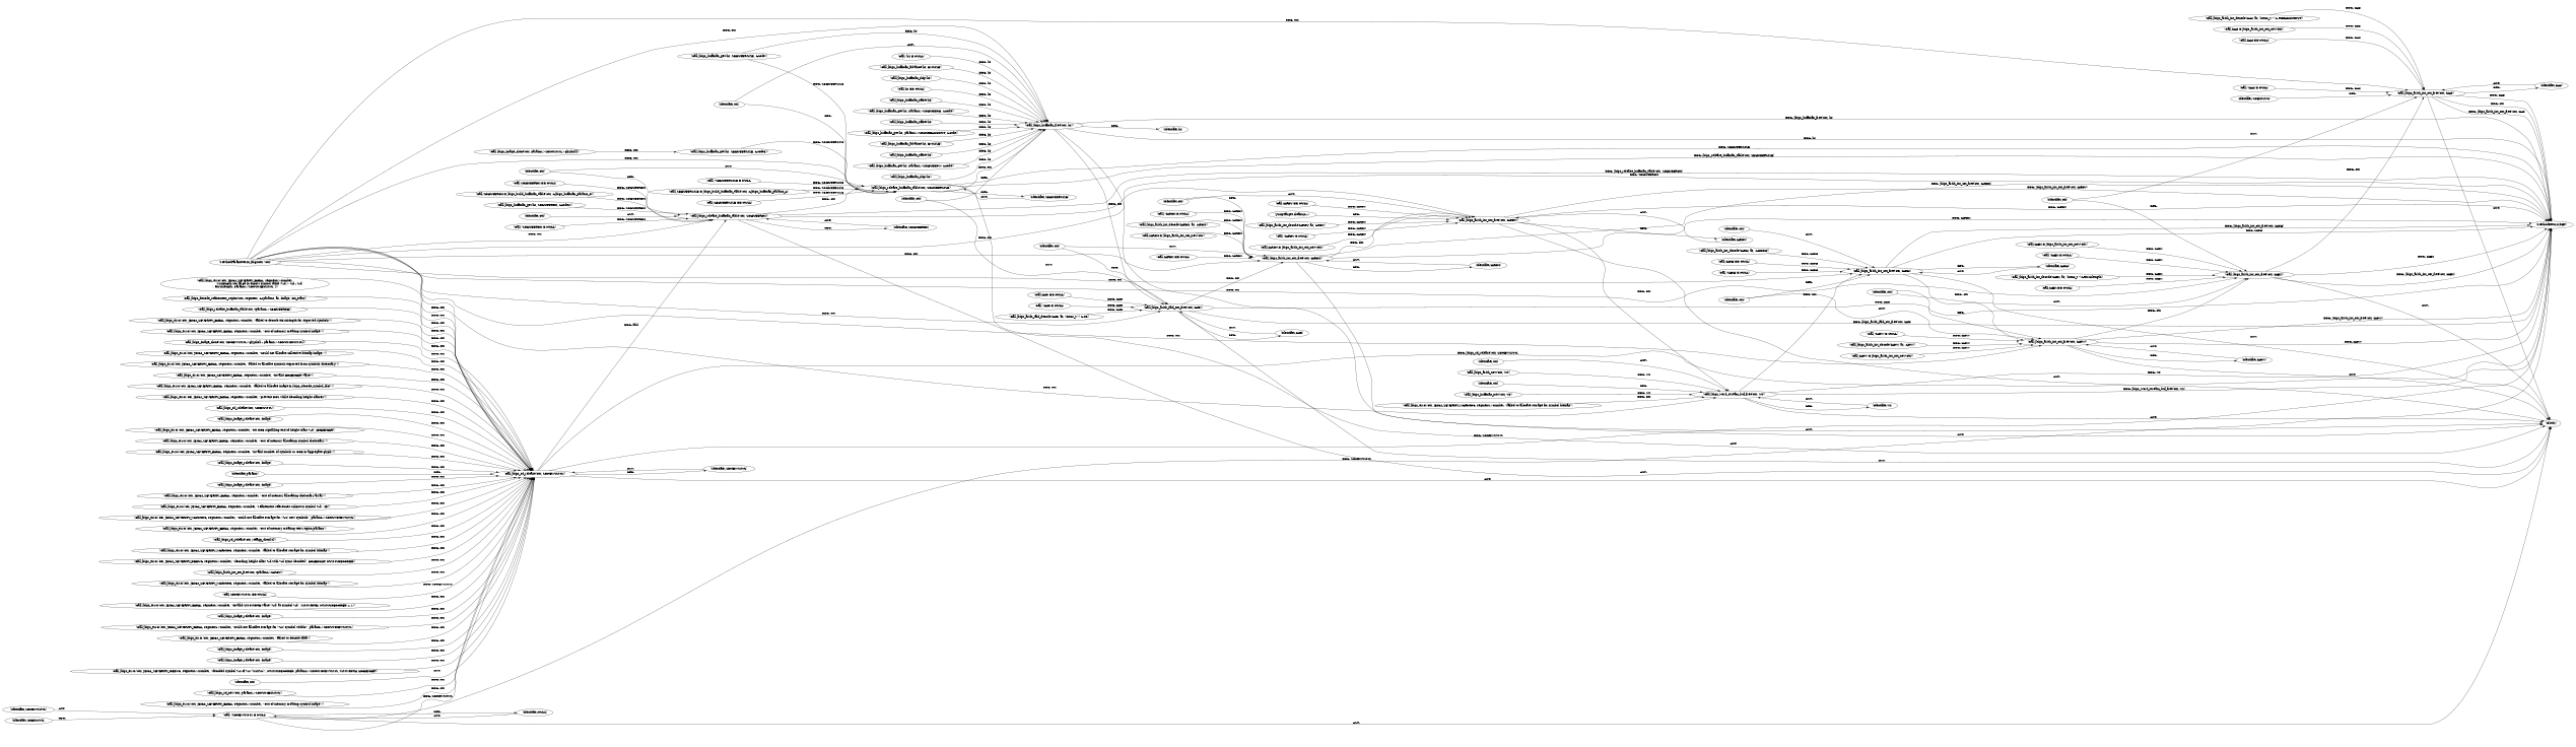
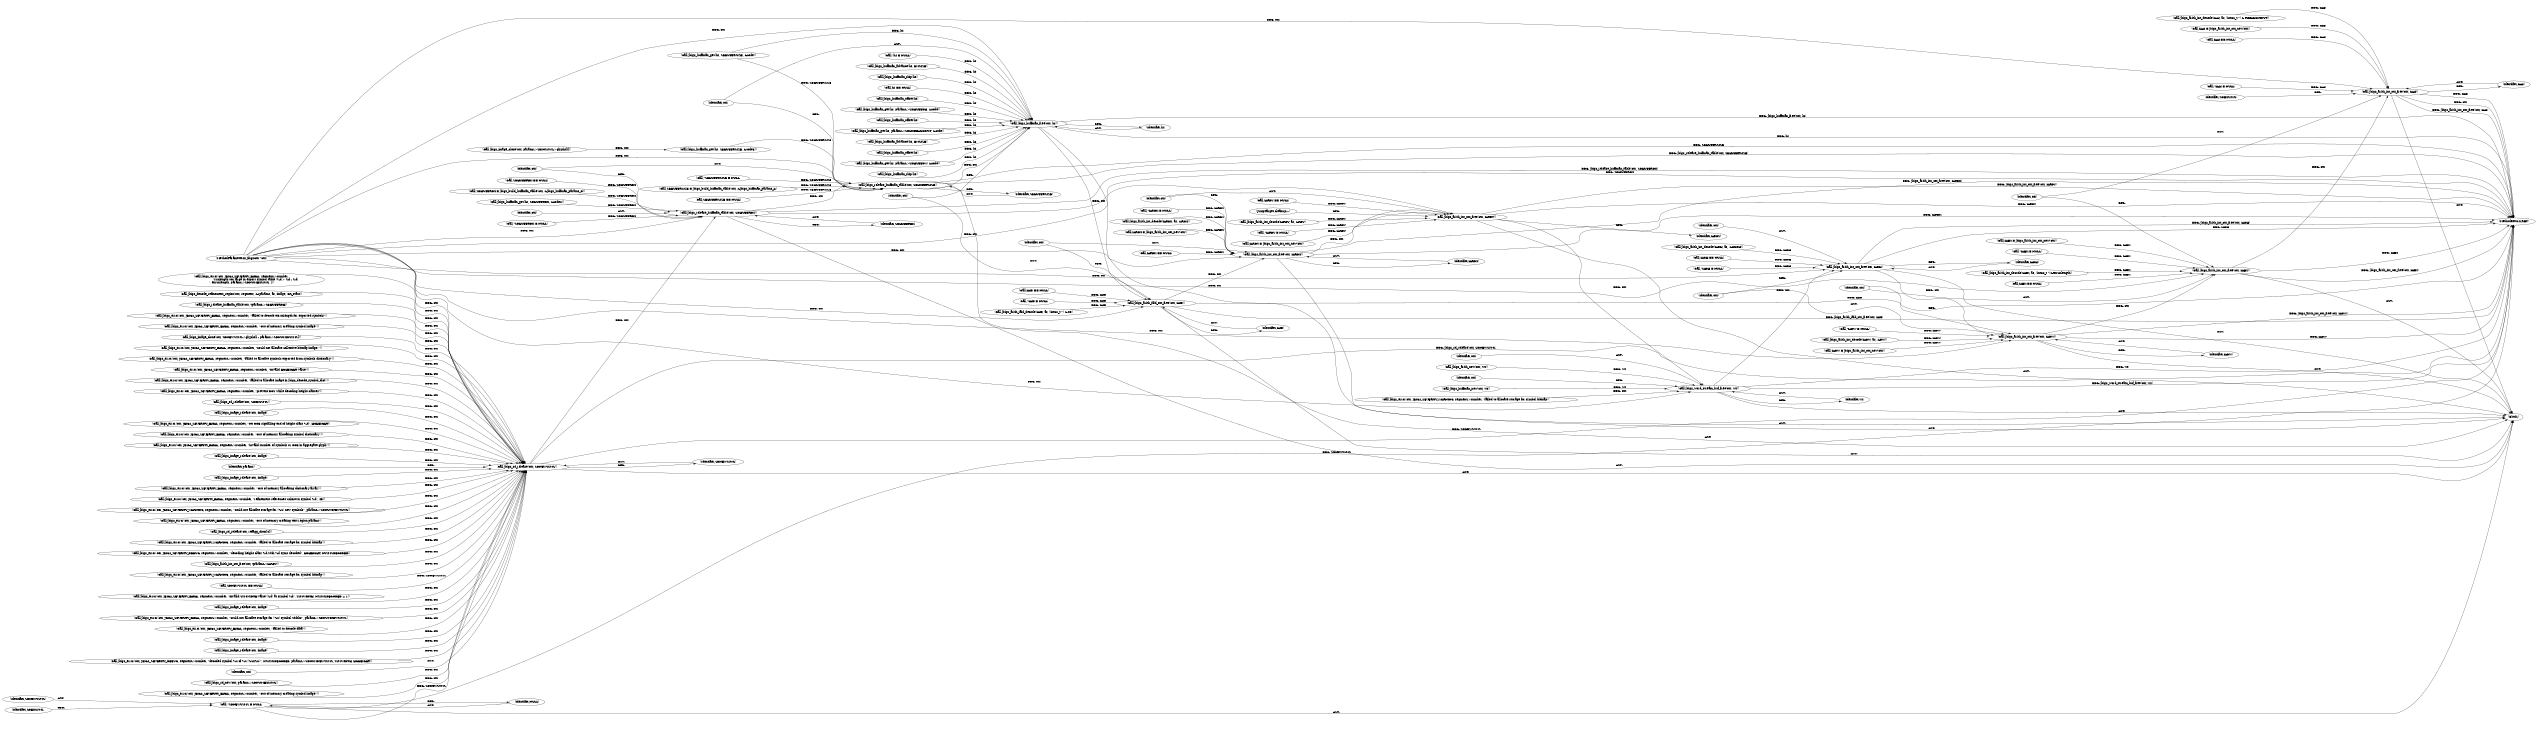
  digraph {
    rankdir=LR
    n1 [label="(Call,*SDNEWSYMS = NULL)"]
    n2 [label="(Call,jbig2_sd_release(ctx, SDNEWSYMS))"]
    n3 [label="(Block,)"]
    n4 [label="(Identifier,NULL)"]
    n5 [label="(MethodReturn,RET)"]
    n6 [label="(Call,jbig2_release_huffman_table(ctx, SDHUFFRDX))"]
    n7 [label="(Identifier,SDNEWSYMS)"]
    n8 [label="(Call,jbig2_release_huffman_table(ctx, SBHUFFRSIZE))"]
    n9 [label="(Identifier,SDHUFFRDX)"]
    n10 [label="(Call,jbig2_huffman_free(ctx, hs))"]
    n11 [label="(Identifier,SBHUFFRSIZE)"]
    n12 [label="(Call,jbig2_arith_iaid_ctx_free(ctx, IAID))"]
    n13 [label="(Identifier,hs)"]
    n14 [label="(Call,jbig2_arith_int_ctx_free(ctx, IARDX))"]
    n15 [label="(Identifier,IAID)"]
    n16 [label="(Call,jbig2_arith_int_ctx_free(ctx, IARDY))"]
    n17 [label="(Identifier,IARDX)"]
    n18 [label="(Call,jbig2_word_stream_buf_free(ctx, ws))"]
    n19 [label="(Identifier,IARDY)"]
    n20 [label="(Call,jbig2_arith_int_ctx_free(ctx, IADH))"]
    n21 [label="(Identifier,ws)"]
    n22 [label="(Call,jbig2_arith_int_ctx_free(ctx, IADW))"]
    n23 [label="(Identifier,IADH)"]
    n24 [label="(Call,jbig2_arith_int_ctx_free(ctx, IAEX))"]
    n25 [label="(Identifier,IADW)"]
    n26 [label="(Call,jbig2_arith_int_ctx_free(ctx, IAAI))"]
    n27 [label="(Identifier,IAAI)"]
    n28 [label="(Call,IARDX == NULL)"]
    n29 [label="(Call,*hs = NULL)"]
    n30 [label="(Call,jbig2_error(ctx, JBIG2_SEVERITY_FATAL, segment->number, \"Invalid SYMWIDTH value (%d) at symbol %d\", SYMWIDTH, NSYMSDECODED + 1))"]
    n31 [label="(Call,jbig2_image_release(ctx, image))"]
    n32 [label="(Call,jbig2_error(ctx, JBIG2_SEVERITY_FATAL, segment->number, \"could not allocate storage for (%u) symbol widths\", params->SDNUMNEWSYMS))"]
    n33 [label="(Call,jbig2_arith_new(ctx, ws))"]
    n34 [label="(Identifier,SDEXSYMS)"]
    n35 [label="(Call,jbig2_huffman_get(hs, SDHUFFRDX, &code2))"]
    n36 [label="(Call,*IARDX = NULL)"]
    n37 [label="(Call,jbig2_error(ctx, JBIG2_SEVERITY_FATAL, segment->number, \"failed to decode data\"))"]
    n38 [label="(Call,jbig2_huffman_advance(hs, BMSIZE))"]
    n39 [label="(Call,IADW = jbig2_arith_int_ctx_new(ctx))"]
    n40 [label="(Call,jbig2_huffman_skip(hs))"]
    n41 [label="(Call,jbig2_arith_int_decode(IARDY, as, &RDY))"]
    n42 [label="(Call,*IAID = NULL)"]
    n43 [label="(Call,jbig2_image_release(ctx, image))"]
    n44 [label="(Identifier,ctx)"]
    n45 [label="(Call,jbig2_image_release(ctx, image))"]
    n46 [label="(Call,jbig2_error(ctx, JBIG2_SEVERITY_DEBUG, segment->number, \"decoded symbol %u of %u (%ux%u)\", NSYMSDECODED, params->SDNUMNEWSYMS, SYMWIDTH, HCHEIGHT))"]
    n47 [label="(Call,hs == NULL)"]
    n48 [label="(Identifier,ctx)"]
    n49 [label="(Call,jbig2_arith_int_decode(IAAI, as, (int32_t *) & REFAGGNINST))"]
    n50 [label="(Call,jbig2_sd_new(ctx, params->SDNUMEXSYMS))"]
    n51 [label="(Call,jbig2_error(ctx, JBIG2_SEVERITY_FATAL, segment->number, \"Out of memory creating symbol image\"))"]
    n52 [label="(Identifier,SDNEWSYMS)"]
    n53 [label="(Call,jbig2_error(ctx, JBIG2_SEVERITY_FATAL, segment->number,\n                                \"runlength too large in export symbol table (%d > %d - %d)\n\", exrunlength, params->SDNUMEXSYMS, j))"]
    n54 [label="(Identifier,ctx)"]
    n55 [label="(Call,jbig2_decode_refinement_region(ctx, segment, &rparams, as, image, GR_stats))"]
    n56 [label="(Call,jbig2_huffman_offset(hs))"]
    n57 [label="(Call,jbig2_huffman_get(hs, params->SDHUFFDH, &code))"]
    n58 [label="(Call,jbig2_release_huffman_table(ctx, tparams->SBHUFFRDH))"]
    n59 [label="(Call,jbig2_error(ctx, JBIG2_SEVERITY_FATAL, segment->number, \"failed to decode exrunlength for exported symbols\"))"]
    n60 [label="(Identifier,ctx)"]
    n61 [label="(Call,jbig2_huffman_offset(hs))"]
    n62 [label="(Call,*IARDY = NULL)"]
    n63 [label="(Call,SBHUFFRSIZE == NULL)"]
    n64 [label="(Call,IAAI = jbig2_arith_int_ctx_new(ctx))"]
    n65 [label="(Call,jbig2_error(ctx, JBIG2_SEVERITY_FATAL, segment->number, \"Out of memory creating symbol image\"))"]
    n66 [label="(Call,jbig2_huffman_get(hs, SBHUFFRSIZE, &code))"]
    n67 [label="(Call,*IAEX = NULL)"]
    n68 [label="(Call,jbig2_arith_int_decode(IARDX, as, &RDX))"]
    n69 [label="(Call,jbig2_image_clone(ctx, SDNEWSYMS->glyphs[i - params->SDNUMINSYMS]))"]
    n70 [label="(Call,*SBHUFFRSIZE = NULL)"]
    n71 [label="(Call,jbig2_error(ctx, JBIG2_SEVERITY_FATAL, segment->number, \"could not allocate collective bitmap image!\"))"]
    n72 [label="(Call,SBHUFFRSIZE = jbig2_build_huffman_table(ctx, &jbig2_huffman_params_A))"]
    n73 [label="(Identifier,ctx)"]
    n74 [label="(Identifier,ctx)"]
    n75 [label="(Call,jbig2_error(ctx, JBIG2_SEVERITY_FATAL, segment->number, \"failed to allocate symbols exported from symbols dictionary\"))"]
    n76 [label="(Call,jbig2_error(ctx, JBIG2_SEVERITY_FATAL, segment->number, \"Invalid HCHEIGHT value\"))"]
    n77 [label="(Call,jbig2_error(ctx, JBIG2_SEVERITY_FATAL, segment->number, \"failed to allocate image in jbig2_decode_symbol_dict\"))"]
    n78 [label="(Call,jbig2_error(ctx, JBIG2_SEVERITY_FATAL, segment->number, \"prevent DOS while decoding height classes\"))"]
    n79 [label="(Call,jbig2_sd_release(ctx, SDEXSYMS))"]
    n80 [label="(Call,jbig2_arith_iaid_decode(IAID, as, (int32_t *) & ID))"]
    n81 [label="(Call,jbig2_huffman_get(hs, params->SDHUFFAGGINST, &code))"]
    n82 [label="(Call,IADH == NULL)"]
    n83 [label="(Call,jbig2_image_release(ctx, image))"]
    n84 [label="(Call,jbig2_huffman_advance(hs, BMSIZE))"]
    n85 [label="(Identifier,ctx)"]
    n86 [label="(Call,jbig2_huffman_new(ctx, ws))"]
    n87 [label="(Call,IARDY = jbig2_arith_int_ctx_new(ctx))"]
    n88 [label="(Call,IARDX = jbig2_arith_int_ctx_new(ctx))"]
    n89 [label="(Identifier,ctx)"]
    n90 [label="(Call,jbig2_error(ctx, JBIG2_SEVERITY_WARNING, segment->number, \"failed to allocate storage for symbol bitmap\"))"]
    n91 [label="(Call,jbig2_error(ctx, JBIG2_SEVERITY_FATAL, segment->number, \"No OOB signalling end of height class %d\", HCHEIGHT))"]
    n92 [label="(Call,*IADH = NULL)"]
    n93 [label="(Call,jbig2_huffman_get(hs, params->SDHUFFDW, &code))"]
    n94 [label="(Identifier,ctx)"]
    n95 [label="(Call,jbig2_error(ctx, JBIG2_SEVERITY_FATAL, segment->number, \"Out of memory allocating symbol dictionary\"))"]
    n96 [label="(Call,jbig2_huffman_skip(hs))"]
    n97 [label="(MethodParameterIn,Jbig2Ctx *ctx)"]
    n98 [label="(Call,jbig2_error(ctx, JBIG2_SEVERITY_FATAL, segment->number, \"invalid number of symbols or OOB in aggregate glyph\"))"]
    n99 [label="(Call,jbig2_image_release(ctx, image))"]
    n100 [label="(Call,SDHUFFRDX == NULL)"]
    n101 [label="(Call,IARDY == NULL)"]
    n102 [label="(JumpTarget,cleanup1:)"]
    n103 [label="(Identifier,params)"]
    n104 [label="(Call,*IADW = NULL)"]
    n105 [label="(Call,jbig2_arith_int_decode(IAEX, as, (int32_t *)&exrunlength))"]
    n106 [label="(Call,IAEX == NULL)"]
    n107 [label="(Call,jbig2_image_release(ctx, image))"]
    n108 [label="(Call,IAEX = jbig2_arith_int_ctx_new(ctx))"]
    n109 [label="(Identifier,ctx)"]
    n110 [label="(Identifier,SDEXSYMS)"]
    n111 [label="(Call,jbig2_arith_int_decode(IADW, as, &DW))"]
    n112 [label="(Call,IAID == NULL)"]
    n113 [label="(Call,jbig2_error(ctx, JBIG2_SEVERITY_FATAL, segment->number, \"Out of memory allocating dictionary array\"))"]
    n114 [label="(Call,jbig2_image_clone(ctx, params->SDINSYMS->glyphs[i]))"]
    n115 [label="(Call,jbig2_huffman_get(hs, SBHUFFRSIZE, &code3))"]
    n116 [label="(Call,jbig2_huffman_offset(hs))"]
    n117 [label="(Call,jbig2_error(ctx, JBIG2_SEVERITY_FATAL, segment->number, \"refinement references unknown symbol %d\", ID))"]
    n118 [label="(Identifier,ctx)"]
    n119 [label="(Call,jbig2_error(ctx, JBIG2_SEVERITY_WARNING, segment->number, \"could not allocate storage for (%u) new symbols\", params->SDNUMNEWSYMS))"]
    n120 [label="(Call,jbig2_error(ctx, JBIG2_SEVERITY_FATAL, segment->number, \"Out of memory creating text region params\"))"]
    n121 [label="(Call,*SDHUFFRDX = NULL)"]
    n122 [label="(Call,jbig2_arith_int_decode(IADH, as, &HCDH))"]
    n123 [label="(Call,jbig2_sd_release(ctx, refagg_dicts[0]))"]
    n124 [label="(Identifier,ctx)"]
    n125 [label="(Call,IAAI == NULL)"]
    n126 [label="(Call,SDHUFFRDX = jbig2_build_huffman_table(ctx, &jbig2_huffman_params_O))"]
    n127 [label="(Call,jbig2_error(ctx, JBIG2_SEVERITY_WARNING, segment->number, \"failed to allocate storage for symbol bitmap\"))"]
    n128 [label="(Call,jbig2_error(ctx, JBIG2_SEVERITY_DEBUG, segment->number, \"decoding height class %d with %d syms decoded\", HCHEIGHT, NSYMSDECODED))"]
    n129 [label="(Call,jbig2_arith_int_ctx_free(ctx, tparams->IARDY))"]
    n130 [label="(Call,*IAAI = NULL)"]
    n131 [label="(Call,jbig2_error(ctx, JBIG2_SEVERITY_WARNING, segment->number, \"failed to allocate storage for symbol bitmap\"))"]
    n132 [label="(Identifier,ctx)"]
    n133 [label="(Call,SDNEWSYMS == NULL)"]
    n1 -> n2 [label="DDG: SDNEWSYMS"]
    n1 -> n3 [label="AST: "]
    n1 -> n4 [label="CFG: "]
    n1 -> n5 [label="DDG: SDNEWSYMS"]
    n2 -> n3 [label="AST: "]
    n2 -> n5 [label="DDG: jbig2_sd_release(ctx, SDNEWSYMS)"]
    n2 -> n5 [label="DDG: SDNEWSYMS"]
-   n2 -> n6 [label="DDG: iaid"]
+   n2 -> n6 [label="DDG: ctx"]
    n2 -> n7 [label="CFG: "]
    n4 -> n1 [label="AST: "]
    n6 -> n3 [label="AST: "]
    n6 -> n5 [label="DDG: SDHUFFRDX"]
    n6 -> n5 [label="DDG: jbig2_release_huffman_table(ctx, SDHUFFRDX)"]
    n6 -> n8 [label="DDG: ctx"]
    n6 -> n9 [label="CFG: "]
    n7 -> n2 [label="AST: "]
    n8 -> n3 [label="AST: "]
    n8 -> n5 [label="DDG: jbig2_release_huffman_table(ctx, SBHUFFRSIZE)"]
    n8 -> n5 [label="DDG: SBHUFFRSIZE"]
    n8 -> n10 [label="DDG: ctx"]
    n8 -> n11 [label="CFG: "]
    n9 -> n6 [label="AST: "]
    n10 -> n3 [label="AST: "]
    n10 -> n5 [label="DDG: jbig2_huffman_free(ctx, hs)"]
    n10 -> n5 [label="DDG: hs"]
    n10 -> n12 [label="DDG: ctx"]
    n10 -> n13 [label="CFG: "]
    n11 -> n8 [label="AST: "]
    n12 -> n3 [label="AST: "]
    n12 -> n5 [label="DDG: jbig2_arith_iaid_ctx_free(ctx, IAID)"]
    n12 -> n5 [label="DDG: IAID"]
    n12 -> n14 [label="DDG: ctx"]
    n12 -> n15 [label="CFG: "]
+   n13 -> n10 [label="AST: "]
    n14 -> n3 [label="AST: "]
    n14 -> n5 [label="DDG: jbig2_arith_int_ctx_free(ctx, IARDX)"]
    n14 -> n5 [label="DDG: IARDX"]
    n14 -> n16 [label="DDG: ctx"]
    n14 -> n17 [label="CFG: "]
    n15 -> n12 [label="AST: "]
    n16 -> n3 [label="AST: "]
    n16 -> n5 [label="DDG: IARDY"]
    n16 -> n5 [label="DDG: jbig2_arith_int_ctx_free(ctx, IARDY)"]
    n16 -> n18 [label="DDG: ctx"]
    n16 -> n19 [label="CFG: "]
    n17 -> n14 [label="AST: "]
    n18 -> n3 [label="AST: "]
    n18 -> n5 [label="DDG: jbig2_word_stream_buf_free(ctx, ws)"]
    n18 -> n5 [label="DDG: ws"]
    n18 -> n20 [label="DDG: ctx"]
    n18 -> n21 [label="CFG: "]
-   n19 -> n16 [label="AST: "]
    n20 -> n3 [label="AST: "]
    n20 -> n5 [label="DDG: jbig2_arith_int_ctx_free(ctx, IADH)"]
    n20 -> n5 [label="DDG: IADH"]
    n20 -> n22 [label="DDG: ctx"]
    n20 -> n23 [label="CFG: "]
    n21 -> n18 [label="AST: "]
    n22 -> n3 [label="AST: "]
    n22 -> n5 [label="DDG: jbig2_arith_int_ctx_free(ctx, IADW)"]
    n22 -> n5 [label="DDG: IADW"]
    n22 -> n24 [label="DDG: ctx"]
    n22 -> n25 [label="CFG: "]
    n23 -> n20 [label="AST: "]
    n24 -> n3 [label="AST: "]
    n24 -> n5 [label="DDG: jbig2_arith_int_ctx_free(ctx, IAEX)"]
    n24 -> n5 [label="DDG: IAEX"]
    n24 -> n26 [label="DDG: ctx"]
    n25 -> n22 [label="AST: "]
    n26 -> n3 [label="AST: "]
    n26 -> n5 [label="DDG: IAAI"]
    n26 -> n5 [label="DDG: ctx"]
    n26 -> n5 [label="DDG: jbig2_arith_int_ctx_free(ctx, IAAI)"]
    n26 -> n27 [label="CFG: "]
    n27 -> n26 [label="AST: "]
    n28 -> n14 [label="DDG: IARDX"]
    n29 -> n10 [label="DDG: hs"]
    n30 -> n2 [label="DDG: ctx"]
    n31 -> n2 [label="DDG: ctx"]
    n32 -> n2 [label="DDG: ctx"]
    n33 -> n18 [label="DDG: ws"]
    n34 -> n26 [label="CFG: "]
    n35 -> n6 [label="DDG: SDHUFFRDX"]
    n36 -> n14 [label="DDG: IARDX"]
    n37 -> n2 [label="DDG: ctx"]
    n38 -> n10 [label="DDG: hs"]
    n39 -> n22 [label="DDG: IADW"]
    n40 -> n10 [label="DDG: hs"]
    n41 -> n16 [label="DDG: IARDY"]
    n42 -> n12 [label="DDG: IAID"]
    n43 -> n2 [label="DDG: ctx"]
    n44 -> n22 [label="CFG: "]
    n44 -> n24 [label="AST: "]
    n45 -> n2 [label="DDG: ctx"]
    n46 -> n2 [label="DDG: ctx"]
    n47 -> n10 [label="DDG: hs"]
    n48 -> n2 [label="AST: "]
    n49 -> n26 [label="DDG: IAAI"]
    n50 -> n2 [label="DDG: ctx"]
    n51 -> n2 [label="DDG: ctx"]
    n52 -> n1 [label="AST: "]
    n53 -> n2 [label="DDG: ctx"]
    n54 -> n24 [label="CFG: "]
    n54 -> n26 [label="AST: "]
    n55 -> n2 [label="DDG: ctx"]
    n56 -> n10 [label="DDG: hs"]
    n57 -> n10 [label="DDG: hs"]
    n58 -> n2 [label="DDG: ctx"]
    n59 -> n2 [label="DDG: ctx"]
    n60 -> n6 [label="AST: "]
    n61 -> n10 [label="DDG: hs"]
    n62 -> n16 [label="DDG: IARDY"]
    n63 -> n8 [label="DDG: SBHUFFRSIZE"]
    n64 -> n26 [label="DDG: IAAI"]
    n65 -> n2 [label="DDG: ctx"]
    n66 -> n8 [label="DDG: SBHUFFRSIZE"]
    n66 -> n10 [label="DDG: hs"]
    n67 -> n24 [label="DDG: IAEX"]
    n68 -> n14 [label="DDG: IARDX"]
    n69 -> n2 [label="DDG: ctx"]
    n70 -> n8 [label="DDG: SBHUFFRSIZE"]
    n71 -> n2 [label="DDG: ctx"]
    n72 -> n8 [label="DDG: SBHUFFRSIZE"]
    n73 -> n20 [label="CFG: "]
    n73 -> n22 [label="AST: "]
    n74 -> n18 [label="CFG: "]
    n75 -> n2 [label="DDG: ctx"]
    n76 -> n2 [label="DDG: ctx"]
    n77 -> n2 [label="DDG: ctx"]
    n78 -> n2 [label="DDG: ctx"]
    n79 -> n2 [label="DDG: ctx"]
    n80 -> n12 [label="DDG: IAID"]
    n81 -> n10 [label="DDG: hs"]
    n82 -> n20 [label="DDG: IADH"]
    n83 -> n2 [label="DDG: ctx"]
    n84 -> n10 [label="DDG: hs"]
    n85 -> n8 [label="CFG: "]
    n85 -> n10 [label="AST: "]
    n86 -> n18 [label="DDG: ws"]
    n87 -> n16 [label="DDG: IARDY"]
    n88 -> n14 [label="DDG: IARDX"]
    n89 -> n10 [label="CFG: "]
    n89 -> n12 [label="AST: "]
    n90 -> n18 [label="DDG: ctx"]
    n91 -> n2 [label="DDG: ctx"]
    n92 -> n20 [label="DDG: IADH"]
    n93 -> n10 [label="DDG: hs"]
    n94 -> n18 [label="AST: "]
    n95 -> n2 [label="DDG: ctx"]
    n96 -> n10 [label="DDG: hs"]
    n97 -> n2 [label="DDG: ctx"]
    n97 -> n6 [label="DDG: ctx"]
    n97 -> n8 [label="DDG: ctx"]
    n97 -> n10 [label="DDG: ctx"]
    n97 -> n12 [label="DDG: ctx"]
    n97 -> n14 [label="DDG: ctx"]
    n97 -> n16 [label="DDG: ctx"]
    n97 -> n18 [label="DDG: ctx"]
    n97 -> n20 [label="DDG: ctx"]
    n97 -> n22 [label="DDG: ctx"]
    n97 -> n24 [label="DDG: ctx"]
    n97 -> n26 [label="DDG: ctx"]
    n98 -> n2 [label="DDG: ctx"]
    n99 -> n2 [label="DDG: ctx"]
    n100 -> n6 [label="DDG: SDHUFFRDX"]
    n101 -> n16 [label="DDG: IARDY"]
    n102 -> n16 [label="CFG: "]
    n103 -> n2 [label="CFG: "]
    n104 -> n22 [label="DDG: IADW"]
    n105 -> n24 [label="DDG: IAEX"]
    n106 -> n24 [label="DDG: IAEX"]
    n107 -> n2 [label="DDG: ctx"]
    n108 -> n24 [label="DDG: IAEX"]
    n109 -> n20 [label="AST: "]
    n110 -> n1 [label="CFG: "]
    n111 -> n22 [label="DDG: IADW"]
    n112 -> n12 [label="DDG: IAID"]
    n113 -> n2 [label="DDG: ctx"]
    n114 -> n115 [label="DDG: ctx"]
    n115 -> n8 [label="DDG: SBHUFFRSIZE"]
    n116 -> n10 [label="DDG: hs"]
    n117 -> n2 [label="DDG: ctx"]
    n118 -> n6 [label="CFG: "]
    n118 -> n8 [label="AST: "]
    n119 -> n2 [label="DDG: ctx"]
    n120 -> n2 [label="DDG: ctx"]
    n121 -> n6 [label="DDG: SDHUFFRDX"]
    n122 -> n20 [label="DDG: IADH"]
    n123 -> n2 [label="DDG: ctx"]
    n124 -> n12 [label="CFG: "]
    n124 -> n14 [label="AST: "]
    n125 -> n26 [label="DDG: IAAI"]
    n126 -> n6 [label="DDG: SDHUFFRDX"]
    n127 -> n2 [label="DDG: ctx"]
    n128 -> n2 [label="DDG: ctx"]
    n129 -> n2 [label="DDG: ctx"]
    n130 -> n26 [label="DDG: IAAI"]
    n131 -> n2 [label="DDG: ctx"]
    n132 -> n14 [label="CFG: "]
    n132 -> n16 [label="AST: "]
    n133 -> n2 [label="DDG: SDNEWSYMS"]
  }
